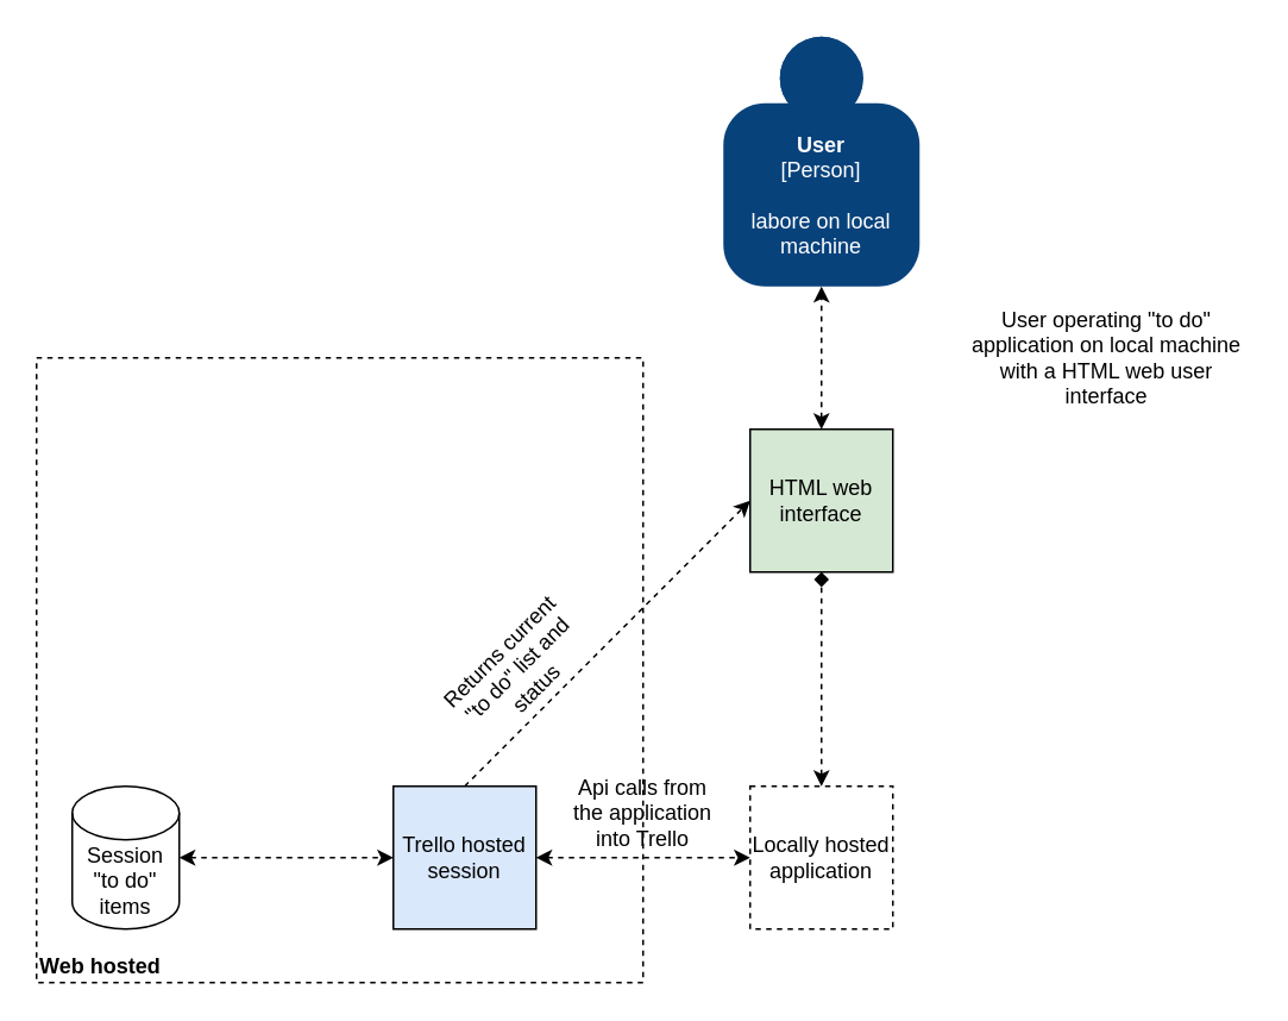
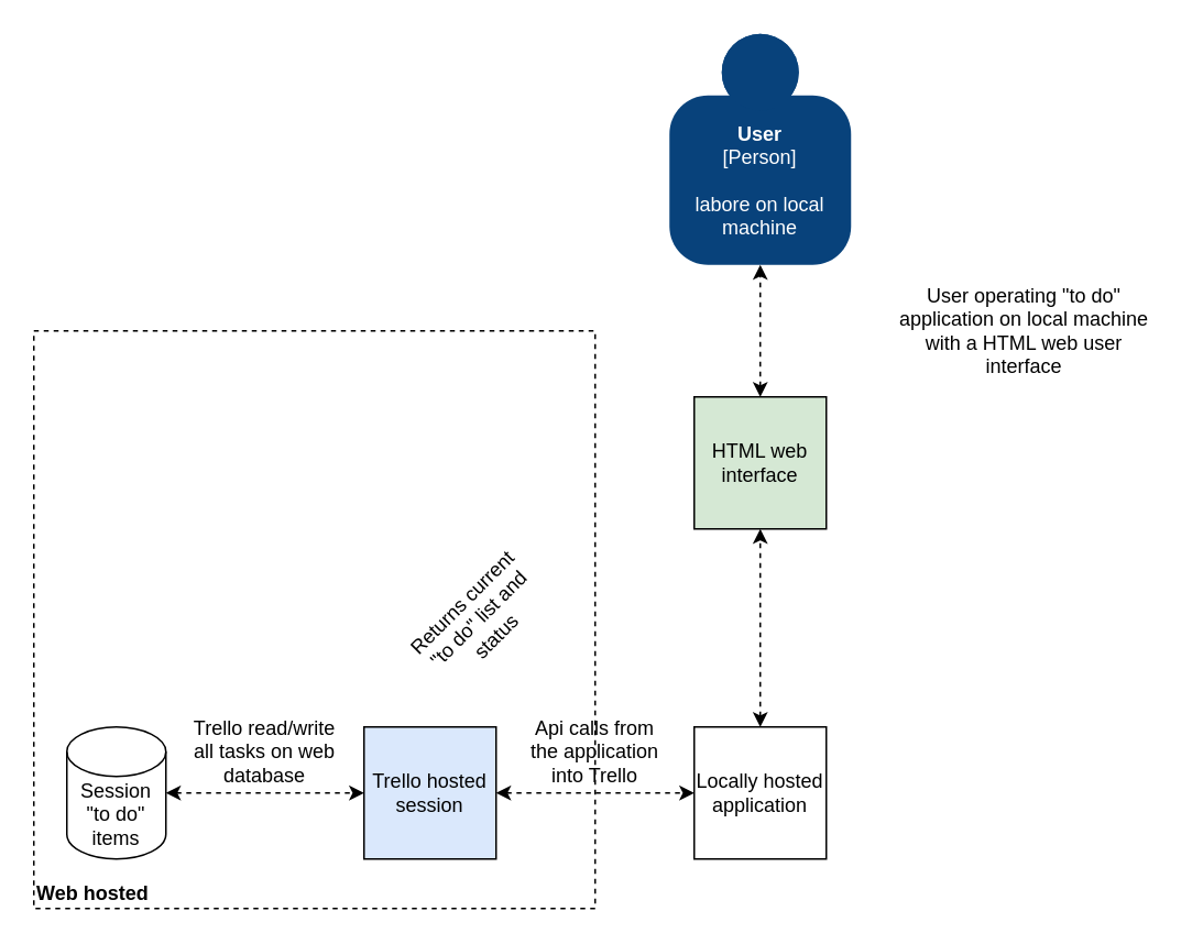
  <mxCell id="0" />
  <mxCell id="1" parent="0" />
  <mxCell id="2" value="Web hosted&amp;nbsp;" style="rounded=0;whiteSpace=wrap;html=1;fillColor=none;dashed=1;verticalAlign=bottom;align=left;fontStyle=1" vertex="1" parent="1"><mxGeometry x="20" y="200" width="340" height="350" as="geometry" /></mxCell>
  <mxCell id="3" value="&lt;b&gt;User&lt;/b&gt;&lt;div&gt;[Person]&lt;/div&gt;&lt;br&gt;&lt;div&gt;labore on local machine&lt;/div&gt;" style="html=1;dashed=0;whitespace=wrap;fillColor=#08427b;strokeColor=none;fontColor=#ffffff;shape=mxgraph.c4.person;align=center;metaEdit=1;points=[[0.5,0,0],[1,0.5,0],[1,0.75,0],[0.75,1,0],[0.5,1,0],[0.25,1,0],[0,0.75,0],[0,0.5,0]];metaData={&quot;c4Type&quot;:{&quot;editable&quot;:false}};whiteSpace=wrap;" parent="1" vertex="1"><mxGeometry x="405" y="20" width="110.0" height="140" as="geometry" /></mxCell>
  <mxCell id="4" value="HTML web interface" style="whiteSpace=wrap;html=1;aspect=fixed;fillColor=#d5e8d4;" parent="1" vertex="1"><mxGeometry x="420" y="240" width="80" height="80" as="geometry" /></mxCell>
  <mxCell id="5" value="Trello hosted session" style="whiteSpace=wrap;html=1;aspect=fixed;fillColor=#dae8fc;" parent="1" vertex="1"><mxGeometry x="220" y="440" width="80" height="80" as="geometry" /></mxCell>
- <mxCell id="6" value="Locally hosted application" style="whiteSpace=wrap;html=1;aspect=fixed;dashed=1;" parent="1" vertex="1"><mxGeometry x="420" y="440" width="80" height="80" as="geometry" /></mxCell>
+ <mxCell id="6" value="Locally hosted application" style="whiteSpace=wrap;html=1;aspect=fixed;" parent="1" vertex="1"><mxGeometry x="420" y="440" width="80" height="80" as="geometry" /></mxCell>
  <mxCell id="7" value="Session &quot;to do&quot; items" style="shape=cylinder3;whiteSpace=wrap;html=1;boundedLbl=1;backgroundOutline=1;size=15;" parent="1" vertex="1"><mxGeometry x="40" y="440" width="60" height="80" as="geometry" /></mxCell>
  <mxCell id="8" value="" style="endArrow=classic;startArrow=classic;html=1;dashed=1;exitX=1;exitY=0.5;exitDx=0;exitDy=0;exitPerimeter=0;entryX=0;entryY=0.5;entryDx=0;entryDy=0;" edge="1" parent="1" source="7" target="5"><mxGeometry width="50" height="50" relative="1" as="geometry"><mxPoint x="370" y="420" as="sourcePoint" /><mxPoint x="420" y="370" as="targetPoint" /></mxGeometry></mxCell>
- <mxCell id="9" value="" style="endArrow=classic;html=1;dashed=1;exitX=0.5;exitY=0;exitDx=0;exitDy=0;entryX=0;entryY=0.5;entryDx=0;entryDy=0;" edge="1" parent="1" source="5" target="4"><mxGeometry width="50" height="50" relative="1" as="geometry"><mxPoint x="405" y="340" as="sourcePoint" /><mxPoint x="455" y="290" as="targetPoint" /></mxGeometry></mxCell>
- <mxCell id="10" value="" style="endArrow=diamond;startArrow=classic;html=1;dashed=1;entryX=0.5;entryY=1;entryDx=0;entryDy=0;exitX=0.5;exitY=0;exitDx=0;exitDy=0;" edge="1" parent="1" source="6" target="4"><mxGeometry width="50" height="50" relative="1" as="geometry"><mxPoint x="180" y="240" as="sourcePoint" /><mxPoint x="230" y="190" as="targetPoint" /></mxGeometry></mxCell>
+ <mxCell id="10" value="" style="endArrow=classic;startArrow=classic;html=1;dashed=1;entryX=0.5;entryY=1;entryDx=0;entryDy=0;exitX=0.5;exitY=0;exitDx=0;exitDy=0;" edge="1" parent="1" source="6" target="4"><mxGeometry width="50" height="50" relative="1" as="geometry"><mxPoint x="180" y="240" as="sourcePoint" /><mxPoint x="230" y="190" as="targetPoint" /></mxGeometry></mxCell>
  <mxCell id="11" value="" style="endArrow=classic;startArrow=classic;html=1;dashed=1;exitX=1;exitY=0.5;exitDx=0;exitDy=0;entryX=0;entryY=0.5;entryDx=0;entryDy=0;" edge="1" parent="1" source="5" target="6"><mxGeometry width="50" height="50" relative="1" as="geometry"><mxPoint x="405" y="420" as="sourcePoint" /><mxPoint x="455" y="370" as="targetPoint" /></mxGeometry></mxCell>
  <mxCell id="12" value="Returns current &quot;to do&quot; list and status" style="text;html=1;strokeColor=none;fillColor=none;align=center;verticalAlign=middle;whiteSpace=wrap;rounded=0;rotation=-45;" vertex="1" parent="1"><mxGeometry x="240" y="355" width="100" height="40" as="geometry" /></mxCell>
  <mxCell id="13" value="" style="endArrow=classic;startArrow=classic;html=1;dashed=1;entryX=0.5;entryY=1;entryDx=0;entryDy=0;entryPerimeter=0;" edge="1" parent="1" target="3"><mxGeometry width="50" height="50" relative="1" as="geometry"><mxPoint x="460" y="240" as="sourcePoint" /><mxPoint x="500" y="320" as="targetPoint" /></mxGeometry></mxCell>
  <mxCell id="14" value="User operating &quot;to do&quot; application on local machine with a HTML web user interface" style="text;html=1;strokeColor=none;fillColor=none;align=center;verticalAlign=middle;whiteSpace=wrap;rounded=0;" vertex="1" parent="1"><mxGeometry x="540" y="160" width="160" height="80" as="geometry" /></mxCell>
+ <mxCell id="15" value="Trello read/write all tasks on web database" style="text;html=1;strokeColor=none;fillColor=none;align=center;verticalAlign=middle;whiteSpace=wrap;rounded=0;" vertex="1" parent="1"><mxGeometry x="110" y="430" width="100" height="50" as="geometry" /></mxCell>
  <mxCell id="16" value="Api calls from the application into Trello" style="text;html=1;strokeColor=none;fillColor=none;align=center;verticalAlign=middle;whiteSpace=wrap;rounded=0;" vertex="1" parent="1"><mxGeometry x="315" y="430" width="90" height="50" as="geometry" /></mxCell>
